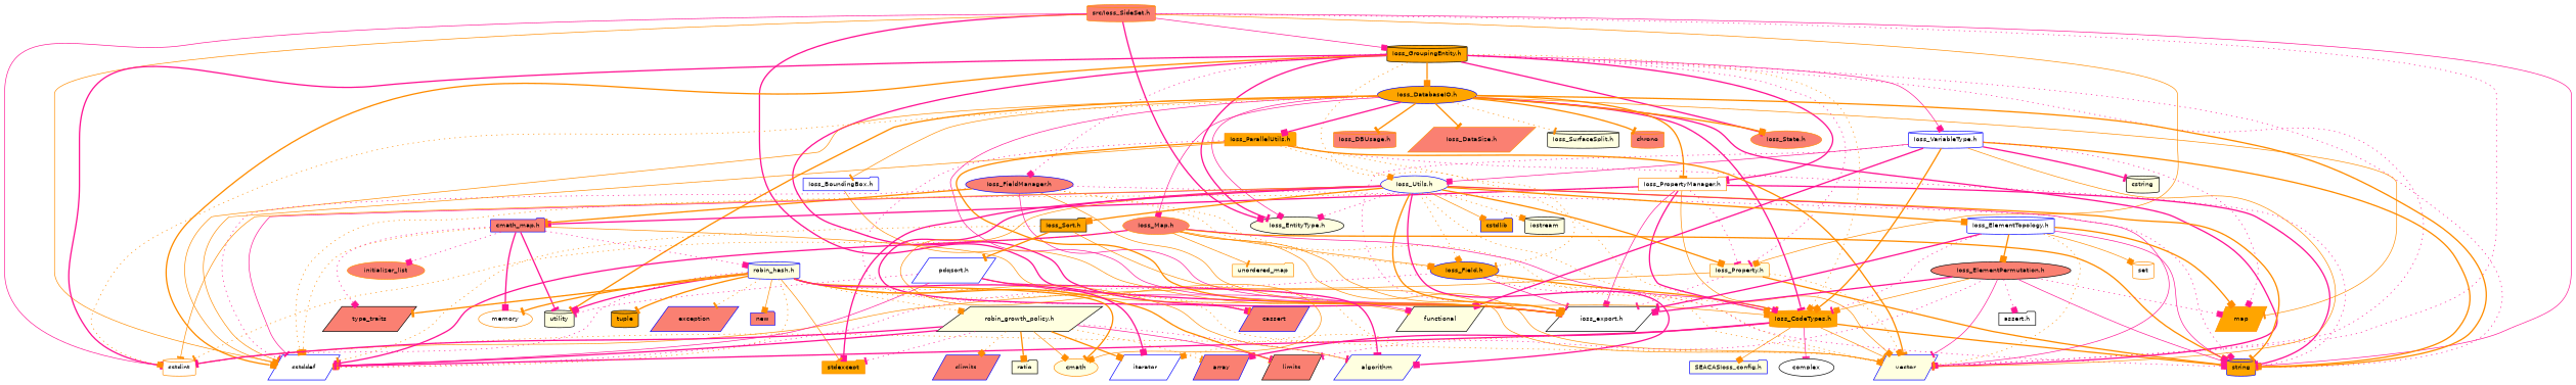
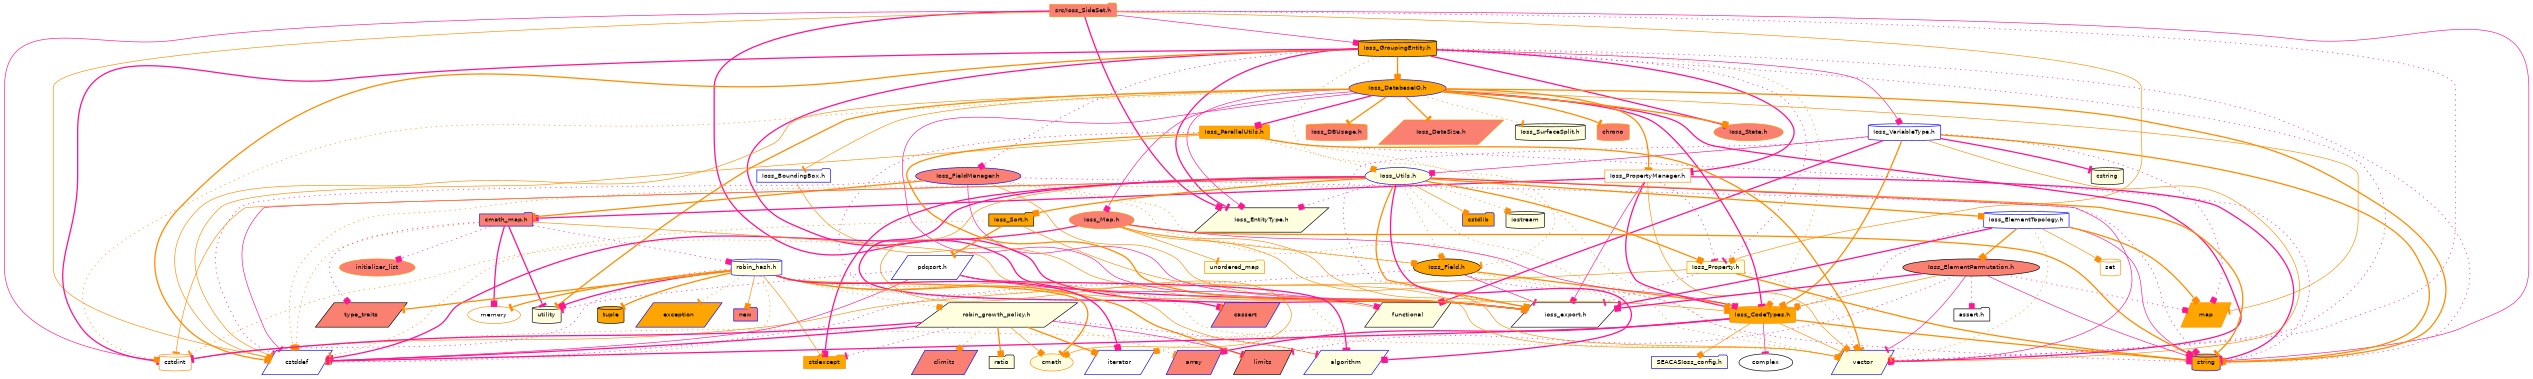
  digraph {
    node [color=blue fillcolor=salmon fontname=Helvetica fontsize=10 shape=parallelogram style=filled]
    edge [arrowhead=box color=darkorange fontname=Helvetica fontsize=10 labelfontname=Helvetica labelfontsize=10 style=bold]
-   n1 [color=darkorange fontcolor=black height=0.2 label="src/Ioss_SideSet.h" shape=cylinder width=0.4]
+   n1 [color=darkorange fontcolor=black height=0.2 label="src/Ioss_SideSet.h" shape=folder width=0.4]
    n2 [color=black fillcolor=white height=0.2 label="ioss_export.h" width=0.4]
-   n3 [color=black fillcolor=lightyellow height=0.2 label="Ioss_EntityType.h" shape=ellipse width=0.4]
+   n3 [color=black fillcolor=lightyellow height=0.2 label="Ioss_EntityType.h" width=0.4]
    n4 [color=black fillcolor=orange height=0.2 label="Ioss_GroupingEntity.h" shape=cylinder width=0.4]
    n5 [fillcolor=white height=0.2 label=cstddef width=0.4]
    n6 [color=darkorange fillcolor=white height=0.2 label=cstdint shape=cylinder width=0.4]
    n7 [fillcolor=orange height=0.2 label=string shape=cylinder width=0.4]
    n8 [fillcolor=lightyellow height=0.2 label=vector width=0.4]
    n9 [color=darkorange fillcolor=lightyellow height=0.2 label="Ioss_Property.h" shape=folder width=0.4]
    n10 [color=darkorange fillcolor=orange height=0.2 label="Ioss_CodeTypes.h" shape=cylinder width=0.4]
    n11 [fillcolor=orange height=0.2 label="Ioss_DatabaseIO.h" shape=ellipse width=0.4]
-   n12 [fillcolor=orange height=0.2 label="Ioss_Field.h" shape=ellipse width=0.4]
+   n12 [color=black fillcolor=orange height=0.2 label="Ioss_Field.h" shape=ellipse width=0.4]
    n13 [color=darkorange fillcolor=white height=0.2 label="Ioss_PropertyManager.h" shape=folder width=0.4]
    n14 [color=darkorange height=0.2 label="Ioss_State.h" shape=ellipse width=0.4]
    n15 [height=0.2 label="Ioss_FieldManager.h" shape=ellipse width=0.4]
    n16 [fillcolor=white height=0.2 label="Ioss_VariableType.h" shape=cylinder width=0.4]
    n17 [height=0.2 label=array width=0.4]
    n18 [fillcolor=lightyellow height=0.2 label="SEACASIoss_config.h" shape=folder width=0.4]
    n19 [color=black fillcolor=white height=0.2 label=complex shape=ellipse width=0.4]
    n20 [fillcolor=white height=0.2 label="Ioss_BoundingBox.h" shape=folder width=0.4]
    n21 [color=darkorange height=0.2 label="Ioss_DBUsage.h" shape=cylinder width=0.4]
    n22 [color=darkorange height=0.2 label="Ioss_DataSize.h" width=0.4]
    n23 [color=darkorange height=0.2 label="Ioss_Map.h" shape=ellipse width=0.4]
    n24 [color=darkorange fillcolor=orange height=0.2 label="Ioss_ParallelUtils.h" shape=folder width=0.4]
    n25 [color=darkorange fillcolor=orange height=0.2 label=map width=0.4]
    n26 [color=black fillcolor=lightyellow height=0.2 label=utility shape=cylinder width=0.4]
    n27 [color=black fillcolor=lightyellow height=0.2 label="Ioss_SurfaceSplit.h" shape=cylinder width=0.4]
    n28 [color=darkorange height=0.2 label=chrono shape=cylinder width=0.4]
    n29 [height=0.2 label="cmath_map.h" shape=folder width=0.4]
    n30 [fillcolor=lightyellow height=0.2 label="Ioss_Utils.h" shape=ellipse width=0.4]
    n31 [color=black fillcolor=lightyellow height=0.2 label=functional width=0.4]
    n32 [color=black fillcolor=lightyellow height=0.2 label=cstring shape=cylinder width=0.4]
    n33 [color=darkorange fillcolor=lightyellow height=0.2 label=unordered_map shape=folder width=0.4]
    n34 [height=0.2 label=cassert width=0.4]
    n35 [fillcolor=white height=0.2 label="Ioss_ElementTopology.h" shape=cylinder width=0.4]
    n36 [color=black fillcolor=orange height=0.2 label="Ioss_Sort.h" shape=folder width=0.4]
    n37 [fillcolor=lightyellow height=0.2 label=algorithm width=0.4]
    n38 [color=darkorange fillcolor=lightyellow height=0.2 label=cmath shape=ellipse width=0.4]
    n39 [fillcolor=orange height=0.2 label=cstdlib shape=folder width=0.4]
    n40 [color=black fillcolor=lightyellow height=0.2 label=iostream shape=cylinder width=0.4]
    n41 [color=darkorange fillcolor=orange height=0.2 label=stdexcept shape=folder width=0.4]
    n42 [color=black height=0.2 label="Ioss_ElementPermutation.h" shape=ellipse width=0.4]
    n43 [color=darkorange fillcolor=white height=0.2 label=set shape=cylinder width=0.4]
    n44 [fillcolor=white height=0.2 label="pdqsort.h" width=0.4]
    n45 [color=black fillcolor=white height=0.2 label="assert.h" shape=folder width=0.4]
    n46 [color=black height=0.2 label=limits width=0.4]
    n47 [fillcolor=white height=0.2 label=iterator width=0.4]
    n48 [color=darkorange height=0.2 label=initializer_list shape=ellipse width=0.4]
    n49 [color=darkorange fillcolor=white height=0.2 label=memory shape=ellipse width=0.4]
    n50 [color=black height=0.2 label=type_traits width=0.4]
    n51 [fillcolor=lightyellow height=0.2 label="robin_hash.h" shape=cylinder width=0.4]
-   n52 [height=0.2 label=exception width=0.4]
+   n52 [fillcolor=orange height=0.2 label=exception width=0.4]
    n53 [height=0.2 label=new shape=folder width=0.4]
    n54 [color=black fillcolor=orange height=0.2 label=tuple shape=cylinder width=0.4]
    n55 [color=black fillcolor=lightyellow height=0.2 label="robin_growth_policy.h" width=0.4]
    n56 [height=0.2 label=climits width=0.4]
    n57 [color=black fillcolor=lightyellow height=0.2 label=ratio shape=folder width=0.4]
    n1 -> n2 [arrowhead=tee color=deeppink]
    n1 -> n3 [color=deeppink]
    n1 -> n4 [color=deeppink style=solid]
    n1 -> n5 [style=solid]
    n1 -> n6 [arrowhead=tee color=deeppink style=solid]
    n1 -> n7 [color=deeppink style=solid]
    n1 -> n8 [color=deeppink style=dotted]
    n1 -> n9 [style=solid]
    n4 -> n2 [color=deeppink]
    n4 -> n3 [arrowhead=tee color=deeppink]
    n4 -> n5
    n4 -> n6 [arrowhead=tee color=deeppink]
    n4 -> n7 [arrowhead=tee color=deeppink style=dotted]
    n4 -> n8 [arrowhead=tee color=deeppink style=dotted]
    n4 -> n9 [arrowhead=tee color=deeppink style=dotted]
    n4 -> n10 [style=dotted]
    n4 -> n11
    n4 -> n12 [arrowhead=tee style=dotted]
    n4 -> n13 [arrowhead=tee color=deeppink]
    n4 -> n14 [arrowhead=tee color=deeppink]
    n4 -> n15 [color=deeppink style=dotted]
    n4 -> n16 [color=deeppink style=solid]
    n9 -> n2 [arrowhead=tee color=deeppink style=dotted]
    n9 -> n6 [arrowhead=tee style=solid]
    n9 -> n7 [arrowhead=tee]
    n9 -> n8 [style=dotted]
    n10 -> n5 [color=deeppink]
    n10 -> n6 [arrowhead=tee style=dotted]
    n10 -> n7 [arrowhead=tee]
    n10 -> n8 [arrowhead=tee style=solid]
    n10 -> n17 [color=deeppink]
    n10 -> n18 [style=solid]
    n10 -> n19 [arrowhead=tee color=deeppink style=solid]
    n11 -> n2 [color=deeppink style=solid]
    n11 -> n3 [color=deeppink style=solid]
    n11 -> n5 [arrowhead=tee style=solid]
    n11 -> n6 [style=dotted]
    n11 -> n7 [arrowhead=tee]
    n11 -> n8 [arrowhead=tee color=deeppink]
    n11 -> n10 [arrowhead=tee color=deeppink]
    n11 -> n13 [arrowhead=tee]
    n11 -> n14
    n11 -> n20 [arrowhead=tee style=solid]
    n11 -> n21 [arrowhead=tee]
    n11 -> n22 [arrowhead=tee]
    n11 -> n23 [color=deeppink style=solid]
    n11 -> n24 [color=deeppink]
    n11 -> n25 [arrowhead=tee style=solid]
    n11 -> n26 [arrowhead=tee]
    n11 -> n27 [arrowhead=tee style=dotted]
    n11 -> n28 [arrowhead=tee]
    n12 -> n2 [arrowhead=tee color=deeppink style=solid]
    n12 -> n5 [color=deeppink style=dotted]
    n12 -> n7 [color=deeppink style=dotted]
    n12 -> n8 [style=dotted]
    n12 -> n10 [arrowhead=tee]
    n13 -> n2 [color=deeppink style=solid]
    n13 -> n5 [style=dotted]
    n13 -> n7 [arrowhead=tee color=deeppink]
    n13 -> n8 [style=solid]
    n13 -> n9 [arrowhead=tee color=deeppink style=dotted]
    n13 -> n10 [arrowhead=tee color=deeppink]
    n13 -> n29 [color=deeppink]
    n15 -> n2 [arrowhead=tee color=deeppink style=solid]
    n15 -> n5 [arrowhead=tee color=deeppink style=dotted]
    n15 -> n7 [color=deeppink style=dotted]
    n15 -> n8 [arrowhead=tee style=dotted]
    n15 -> n10 [style=solid]
    n15 -> n12 [style=dotted]
    n15 -> n29 [arrowhead=tee]
    n16 -> n2 [arrowhead=tee color=deeppink style=dotted]
    n16 -> n7
    n16 -> n8 [arrowhead=tee style=solid]
    n16 -> n10
    n16 -> n25 [color=deeppink style=dotted]
    n16 -> n30 [color=deeppink style=solid]
    n16 -> n31 [color=deeppink]
    n16 -> n32 [arrowhead=tee color=deeppink]
    n20 -> n2 [style=solid]
    n23 -> n2 [style=solid]
    n23 -> n5 [color=deeppink]
    n23 -> n6 [arrowhead=tee style=dotted]
    n23 -> n7
    n23 -> n8 [arrowhead=tee style=solid]
    n23 -> n10 [color=deeppink style=solid]
    n23 -> n12 [style=solid]
    n23 -> n33 [arrowhead=tee style=solid]
    n24 -> n2
    n24 -> n5 [arrowhead=tee style=solid]
    n24 -> n7 [arrowhead=tee color=deeppink style=dotted]
    n24 -> n8 [arrowhead=tee]
    n24 -> n10 [arrowhead=tee style=dotted]
    n24 -> n30 [style=dotted]
    n24 -> n34 [arrowhead=tee color=deeppink style=dotted]
    n29 -> n5 [style=dotted]
    n29 -> n26 [arrowhead=tee color=deeppink]
    n29 -> n31 [arrowhead=tee style=solid]
    n29 -> n48 [color=deeppink style=dotted]
    n29 -> n49 [color=deeppink]
    n29 -> n50 [color=deeppink style=dotted]
    n29 -> n51 [color=deeppink style=dotted]
    n30 -> n2
    n30 -> n3 [color=deeppink style=dotted]
    n30 -> n5 [arrowhead=tee color=deeppink style=solid]
    n30 -> n6 [arrowhead=tee style=solid]
    n30 -> n7 [arrowhead=tee]
    n30 -> n8 [color=deeppink style=solid]
    n30 -> n9
    n30 -> n10 [style=dotted]
    n30 -> n12 [style=dotted]
    n30 -> n34 [color=deeppink]
    n30 -> n35
    n30 -> n36
    n30 -> n37 [color=deeppink]
    n30 -> n38 [style=solid]
    n30 -> n39 [style=solid]
    n30 -> n40 [style=dotted]
    n30 -> n41 [color=deeppink]
    n35 -> n2 [arrowhead=tee color=deeppink]
    n35 -> n7 [color=deeppink style=solid]
    n35 -> n8 [arrowhead=tee style=dotted]
    n35 -> n10 [arrowhead=tee color=deeppink style=dotted]
    n35 -> n25
    n35 -> n42
    n35 -> n43 [style=solid]
    n36 -> n5 [arrowhead=tee style=dotted]
    n36 -> n8 [arrowhead=tee style=solid]
    n36 -> n44 [arrowhead=tee]
    n42 -> n2 [color=deeppink]
    n42 -> n7 [color=deeppink style=solid]
    n42 -> n8 [arrowhead=tee color=deeppink style=solid]
    n42 -> n10 [style=solid]
    n42 -> n25 [color=deeppink style=dotted]
    n42 -> n45 [color=deeppink style=dotted]
    n42 -> n46 [arrowhead=tee color=deeppink style=dotted]
    n44 -> n5 [color=deeppink style=solid]
    n44 -> n26 [arrowhead=tee color=deeppink style=dotted]
    n44 -> n31 [color=deeppink style=solid]
    n44 -> n37 [arrowhead=tee color=deeppink]
    n44 -> n47 [style=dotted]
    n51 -> n5 [style=dotted]
    n51 -> n6 [arrowhead=tee color=deeppink style=dotted]
    n51 -> n8 [arrowhead=tee style=dotted]
    n51 -> n26 [color=deeppink]
    n51 -> n34 [arrowhead=tee style=dotted]
    n51 -> n37 [arrowhead=tee style=solid]
    n51 -> n38 [arrowhead=tee]
    n51 -> n41 [arrowhead=tee style=solid]
    n51 -> n46 [arrowhead=tee]
    n51 -> n47 [color=deeppink]
    n51 -> n49 [arrowhead=tee]
    n51 -> n50 [arrowhead=tee]
    n51 -> n52 [arrowhead=tee style=dotted]
    n51 -> n53 [style=solid]
    n51 -> n54 [arrowhead=tee]
    n51 -> n55 [style=dotted]
    n55 -> n5 [arrowhead=tee color=deeppink]
    n55 -> n6 [arrowhead=tee color=deeppink]
    n55 -> n17 [arrowhead=tee style=dotted]
    n55 -> n37 [arrowhead=tee color=deeppink style=dotted]
    n55 -> n38 [style=solid]
    n55 -> n41 [arrowhead=tee color=deeppink style=dotted]
    n55 -> n46 [arrowhead=tee color=deeppink style=solid]
    n55 -> n47
    n55 -> n56 [style=dotted]
    n55 -> n57
  }
